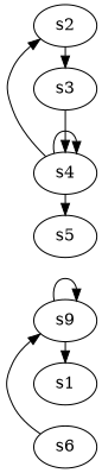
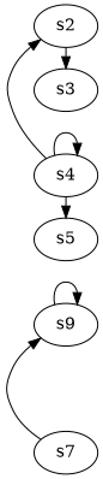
  digraph {
    rankdir=LR
    node [player=1]
    edge [constraint="time % 2 == 0"]
    n1 [label=s9]
-   s1 [player=0]
    s2
    s3
    s4
    s5
-   s6 [player=0]
+   s6 [player=0 label=s7]
    n1 -> n1
-   n1 -> s1 [constraint="time == 3 || time == 10 || time == 18"]
    s2 -> s3 [constraint="time == 4 || time == 8 || time == 14 || time == 22"]
-   s3 -> s4 [constraint="time % 3 == 1"]
    s4 -> s2 [constraint="time % 3 == 1"]
    s4 -> s4
    s4 -> s5 [constraint="!(time % 5 == 0)"]
    s6 -> n1 [constraint="time % 3 == 0 && !(time % 3 == 0)"]
  }
